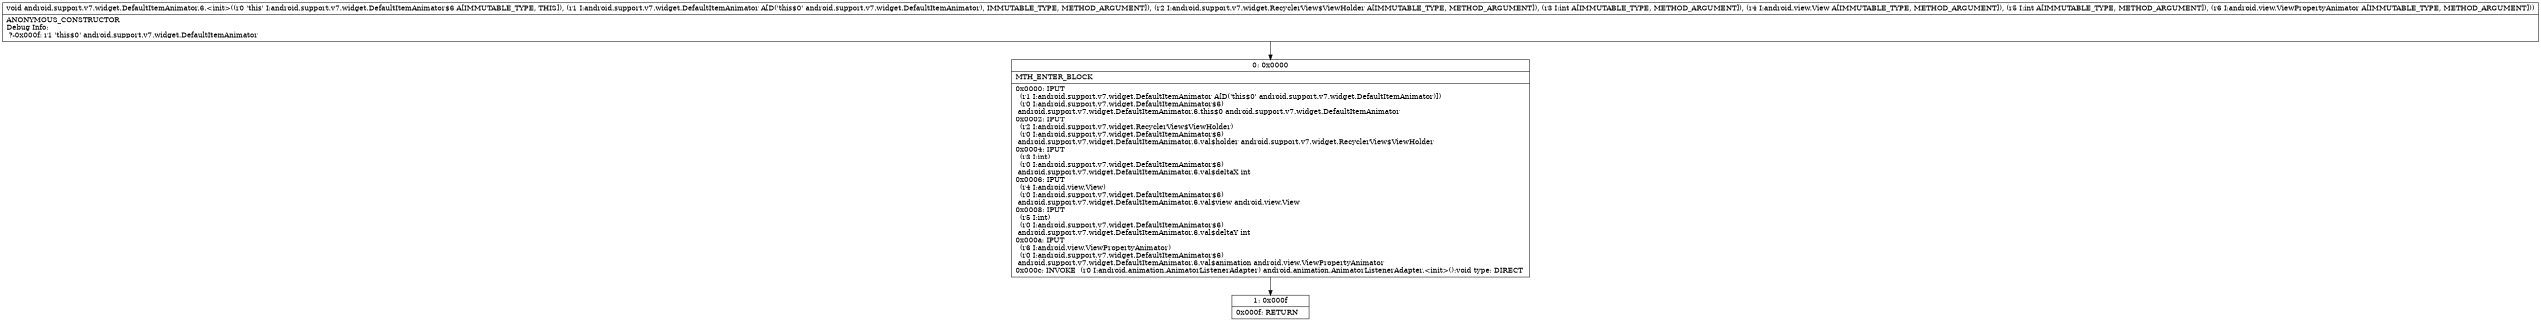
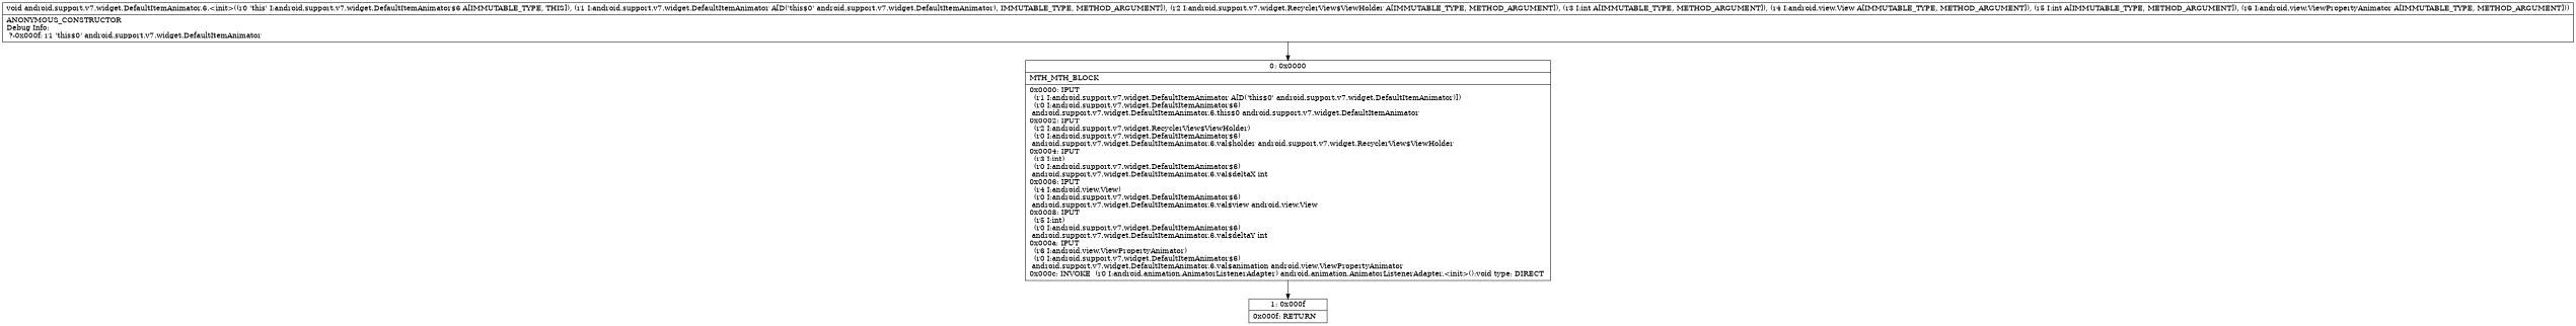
  digraph {
    node [shape=record]
-   n1 [label="{0\:\ 0x0000|MTH_ENTER_BLOCK\l|0x0000: IPUT  \l  (r1 I:android.support.v7.widget.DefaultItemAnimator A[D('this$0' android.support.v7.widget.DefaultItemAnimator)])\l  (r0 I:android.support.v7.widget.DefaultItemAnimator$6)\l android.support.v7.widget.DefaultItemAnimator.6.this$0 android.support.v7.widget.DefaultItemAnimator \l0x0002: IPUT  \l  (r2 I:android.support.v7.widget.RecyclerView$ViewHolder)\l  (r0 I:android.support.v7.widget.DefaultItemAnimator$6)\l android.support.v7.widget.DefaultItemAnimator.6.val$holder android.support.v7.widget.RecyclerView$ViewHolder \l0x0004: IPUT  \l  (r3 I:int)\l  (r0 I:android.support.v7.widget.DefaultItemAnimator$6)\l android.support.v7.widget.DefaultItemAnimator.6.val$deltaX int \l0x0006: IPUT  \l  (r4 I:android.view.View)\l  (r0 I:android.support.v7.widget.DefaultItemAnimator$6)\l android.support.v7.widget.DefaultItemAnimator.6.val$view android.view.View \l0x0008: IPUT  \l  (r5 I:int)\l  (r0 I:android.support.v7.widget.DefaultItemAnimator$6)\l android.support.v7.widget.DefaultItemAnimator.6.val$deltaY int \l0x000a: IPUT  \l  (r6 I:android.view.ViewPropertyAnimator)\l  (r0 I:android.support.v7.widget.DefaultItemAnimator$6)\l android.support.v7.widget.DefaultItemAnimator.6.val$animation android.view.ViewPropertyAnimator \l0x000c: INVOKE  (r0 I:android.animation.AnimatorListenerAdapter) android.animation.AnimatorListenerAdapter.\<init\>():void type: DIRECT \l}"]
+   n1 [label="{0\:\ 0x0000|MTH_MTH_BLOCK\l|0x0000: IPUT  \l  (r1 I:android.support.v7.widget.DefaultItemAnimator A[D('this$0' android.support.v7.widget.DefaultItemAnimator)])\l  (r0 I:android.support.v7.widget.DefaultItemAnimator$6)\l android.support.v7.widget.DefaultItemAnimator.6.this$0 android.support.v7.widget.DefaultItemAnimator \l0x0002: IPUT  \l  (r2 I:android.support.v7.widget.RecyclerView$ViewHolder)\l  (r0 I:android.support.v7.widget.DefaultItemAnimator$6)\l android.support.v7.widget.DefaultItemAnimator.6.val$holder android.support.v7.widget.RecyclerView$ViewHolder \l0x0004: IPUT  \l  (r3 I:int)\l  (r0 I:android.support.v7.widget.DefaultItemAnimator$6)\l android.support.v7.widget.DefaultItemAnimator.6.val$deltaX int \l0x0006: IPUT  \l  (r4 I:android.view.View)\l  (r0 I:android.support.v7.widget.DefaultItemAnimator$6)\l android.support.v7.widget.DefaultItemAnimator.6.val$view android.view.View \l0x0008: IPUT  \l  (r5 I:int)\l  (r0 I:android.support.v7.widget.DefaultItemAnimator$6)\l android.support.v7.widget.DefaultItemAnimator.6.val$deltaY int \l0x000a: IPUT  \l  (r6 I:android.view.ViewPropertyAnimator)\l  (r0 I:android.support.v7.widget.DefaultItemAnimator$6)\l android.support.v7.widget.DefaultItemAnimator.6.val$animation android.view.ViewPropertyAnimator \l0x000c: INVOKE  (r0 I:android.animation.AnimatorListenerAdapter) android.animation.AnimatorListenerAdapter.\<init\>():void type: DIRECT \l}"]
    n2 [label="{1\:\ 0x000f|0x000f: RETURN   \l}"]
    n3 [label="{void android.support.v7.widget.DefaultItemAnimator.6.\<init\>((r0 'this' I:android.support.v7.widget.DefaultItemAnimator$6 A[IMMUTABLE_TYPE, THIS]), (r1 I:android.support.v7.widget.DefaultItemAnimator A[D('this$0' android.support.v7.widget.DefaultItemAnimator), IMMUTABLE_TYPE, METHOD_ARGUMENT]), (r2 I:android.support.v7.widget.RecyclerView$ViewHolder A[IMMUTABLE_TYPE, METHOD_ARGUMENT]), (r3 I:int A[IMMUTABLE_TYPE, METHOD_ARGUMENT]), (r4 I:android.view.View A[IMMUTABLE_TYPE, METHOD_ARGUMENT]), (r5 I:int A[IMMUTABLE_TYPE, METHOD_ARGUMENT]), (r6 I:android.view.ViewPropertyAnimator A[IMMUTABLE_TYPE, METHOD_ARGUMENT]))  | ANONYMOUS_CONSTRUCTOR\lDebug Info:\l  ?\-0x000f: r1 'this$0' android.support.v7.widget.DefaultItemAnimator\l}"]
    n1 -> n2
    n3 -> n1
  }
